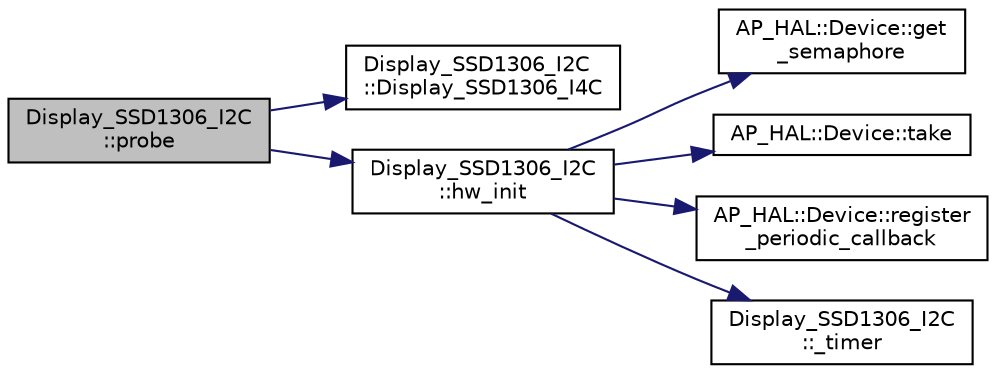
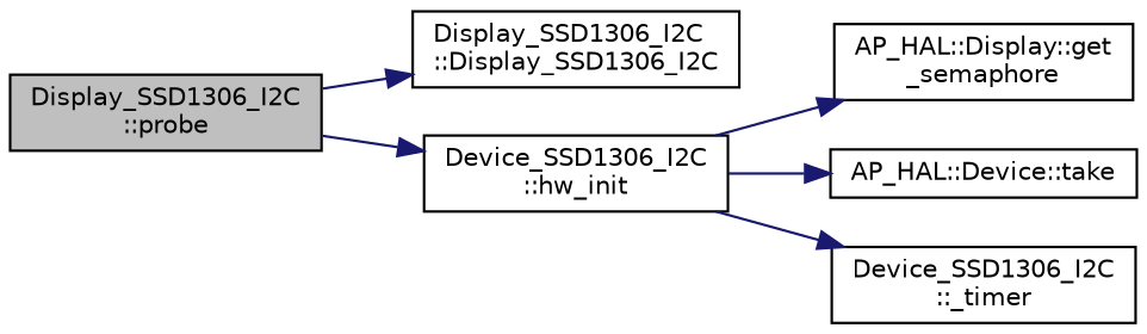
  digraph {
    rankdir=LR
    node [color=black fillcolor=white fontname=Helvetica fontsize=10 shape=record style=filled]
    edge [color=midnightblue fontname=Helvetica fontsize=10 labelfontname=Helvetica labelfontsize=10 style=solid]
    n1 [fillcolor=grey75 fontcolor=black height=0.2 label="Display_SSD1306_I2C\l::probe" width=0.4]
-   n2 [height=0.2 label="Display_SSD1306_I2C\l::Display_SSD1306_I4C" width=0.4]
-   n3 [height=0.2 label="Display_SSD1306_I2C\l::hw_init" width=0.4]
-   n4 [height=0.2 label="AP_HAL::Device::get\l_semaphore" width=0.4]
+   n2 [height=0.2 label="Display_SSD1306_I2C\l::Display_SSD1306_I2C" width=0.4]
+   n3 [height=0.2 label="Device_SSD1306_I2C\l::hw_init" width=0.4]
+   n4 [height=0.2 label="AP_HAL::Display::get\l_semaphore" width=0.4]
    n5 [height=0.2 label="AP_HAL::Device::take" width=0.4]
-   n6 [height=0.2 label="AP_HAL::Device::register\l_periodic_callback" width=0.4]
-   n7 [height=0.2 label="Display_SSD1306_I2C\l::_timer" width=0.4]
+   n7 [height=0.2 label="Device_SSD1306_I2C\l::_timer" width=0.4]
    n1 -> n2
    n1 -> n3
    n3 -> n4
    n3 -> n5
-   n3 -> n6
    n3 -> n7
  }
